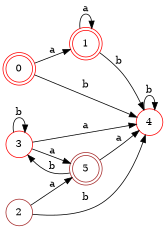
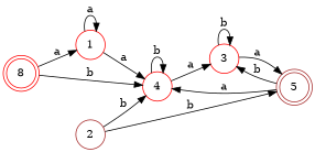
  digraph {
    rankdir=LR
    node [color=red fillcolor=white shape=circle style="rounded,filled"]
-   n1 [label=0 shape=doublecircle]
-   n2 [label=1 shape=doublecircle style=filled]
+   n1 [label=8 shape=doublecircle]
+   n2 [label=1 style=filled]
    n3 [label=4]
    n4 [label=3 style=filled]
    n5 [color=brown label=2 style=filled]
    n6 [color=brown label=5 shape=doublecircle]
    n1 -> n2 [label=a]
    n1 -> n3 [label=b]
    n2 -> n2 [label=a]
-   n2 -> n3 [label=b]
+   n2 -> n3 [label=a]
    n3 -> n3 [label=b]
-   n4 -> n3 [label=a]
+   n3 -> n4 [label=a]
    n4 -> n4 [label=b]
    n4 -> n6 [label=a]
    n5 -> n3 [label=b]
-   n5 -> n6 [label=a]
+   n5 -> n6 [label=b]
    n6 -> n3 [label=a]
    n6 -> n4 [label=b]
  }
